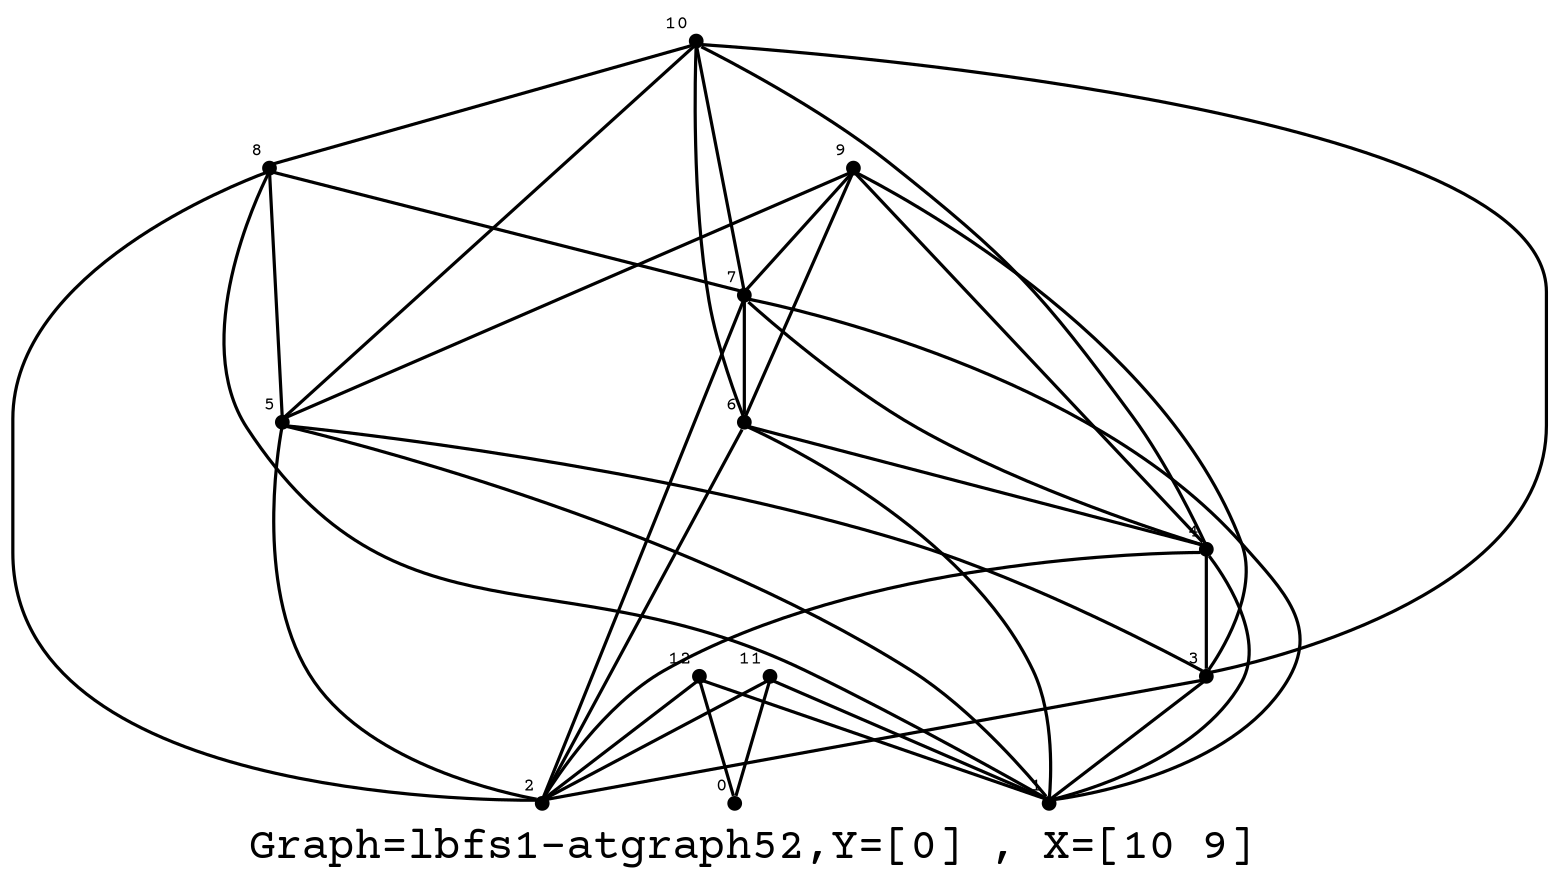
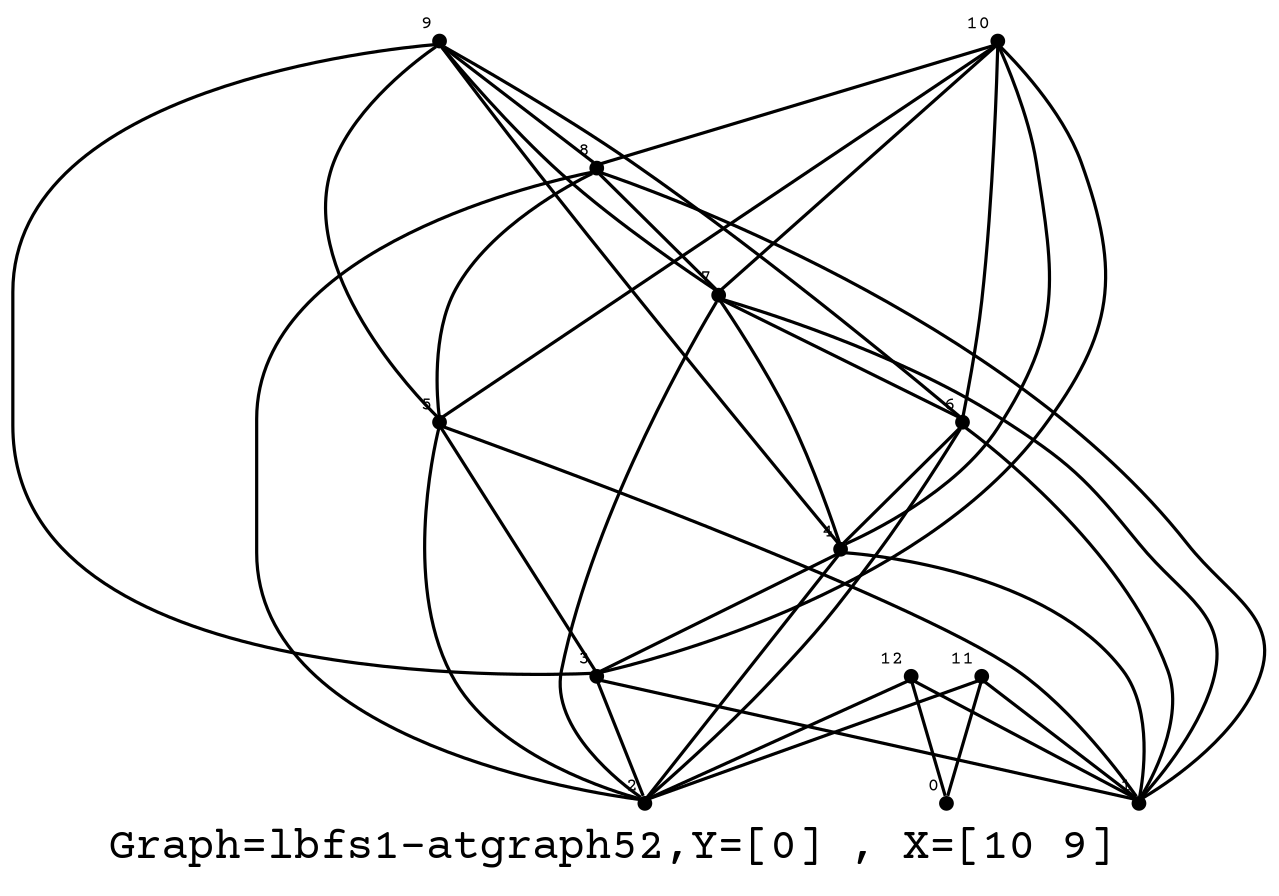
  graph {
    label="Graph=lbfs1-atgraph52,Y=[0] , X=[10 9]  "
    labelloc=bottom
    fontname="Courier Prime"
    node [fontsize=6 shape=point fontname="Courier Prime"]
    edge [fontname="Courier Prime"]
    0 [xlabel=0]
    1 [xlabel=1]
    2 [xlabel=2]
    3 [xlabel=3]
    4 [xlabel=4]
    5 [xlabel=5]
    6 [xlabel=6]
    7 [xlabel=7]
    8 [xlabel=8]
    9 [xlabel=9]
    10 [xlabel=10]
    11 [xlabel=11]
    12 [xlabel=12]
    3 -- 1
    3 -- 2
    4 -- 1
    4 -- 2
    4 -- 3
    5 -- 1
    5 -- 2
    5 -- 3
    6 -- 1
    6 -- 2
    6 -- 4
    7 -- 1
    7 -- 2
    7 -- 4
    7 -- 6
    8 -- 1
    8 -- 2
    8 -- 5
    8 -- 7
    9 -- 3
    9 -- 4
    9 -- 5
    9 -- 6
    9 -- 7
+   9 -- 8
    10 -- 3
    10 -- 4
    10 -- 5
    10 -- 6
    10 -- 7
    10 -- 8
    11 -- 0
    11 -- 1
    11 -- 2
    12 -- 0
    12 -- 1
    12 -- 2
  }
